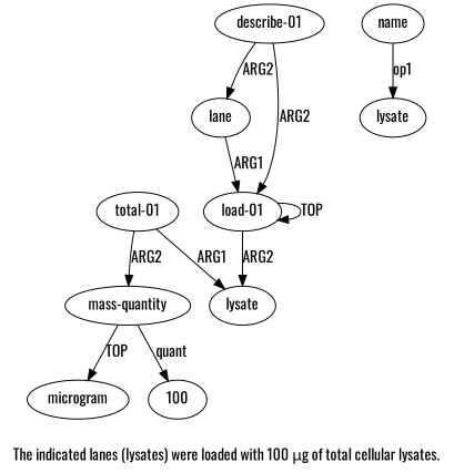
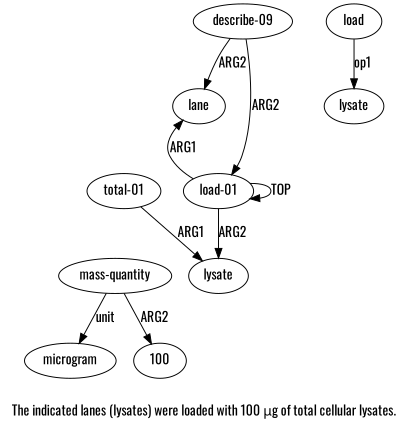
  digraph {
    fontname=Oswald
    label="The indicated lanes (lysates) were loaded with 100 μg of total cellular lysates."
    node [color=black fontname=Oswald gold_label=lysate test_label=lysate]
    edge [color=black fontname=Oswald gold_label=ARG1 test_label=ARG1]
    n1 [gold_ind=1 gold_label=lane label=lane test_ind=1 test_label=lane]
    n2 [gold_ind=0 gold_label="load-01" label="load-01" test_ind=0 test_label="load-01"]
    n3 [gold_ind=6 label=lysate test_ind=6]
-   n4 [gold_ind=3 gold_label="describe-01" label="describe-01" test_ind=3 test_label="describe-01"]
-   n5 [gold_ind=4 gold_label=name label=name test_ind=4 test_label=name]
+   n4 [gold_ind=3 gold_label="describe-01" label="describe-09" test_ind=3 test_label="describe-01"]
+   n5 [gold_ind=4 gold_label=name label=load test_ind=4 test_label=name]
    n6 [gold_ind=5 label=lysate test_ind=5]
    n7 [gold_ind=7 gold_label="total-01" label="total-01" test_ind=7 test_label="total-01"]
    n8 [gold_ind=8 gold_label="mass-quantity" label="mass-quantity" test_ind=8 test_label="mass-quantity"]
    n9 [gold_ind=9 gold_label=microgram label=microgram test_ind=9 test_label=microgram]
    n10 [gold_ind=-1 gold_label=100 label=100 test_ind=-1 test_label=100]
-   n1 -> n2 [label=ARG1]
+   n2 -> n1 [label=ARG1]
    n2 -> n2 [gold_label=TOP label=TOP test_label=TOP]
    n2 -> n3 [gold_label=ARG2 label=ARG2 test_label=ARG2]
    n4 -> n1 [label=ARG2]
    n4 -> n2 [gold_label=ARG2 label=ARG2 test_label=ARG2]
    n5 -> n6 [gold_label=op1 label=op1 test_label=op1]
    n7 -> n3 [label=ARG1]
-   n7 -> n8 [gold_label=ARG2 label=ARG2 test_label=ARG2]
-   n8 -> n9 [gold_label=unit label=TOP test_label=unit]
-   n8 -> n10 [gold_label=quant label=quant test_label=quant]
+   n8 -> n9 [gold_label=unit label=unit test_label=unit]
+   n8 -> n10 [gold_label=quant label=ARG2 test_label=quant]
  }
